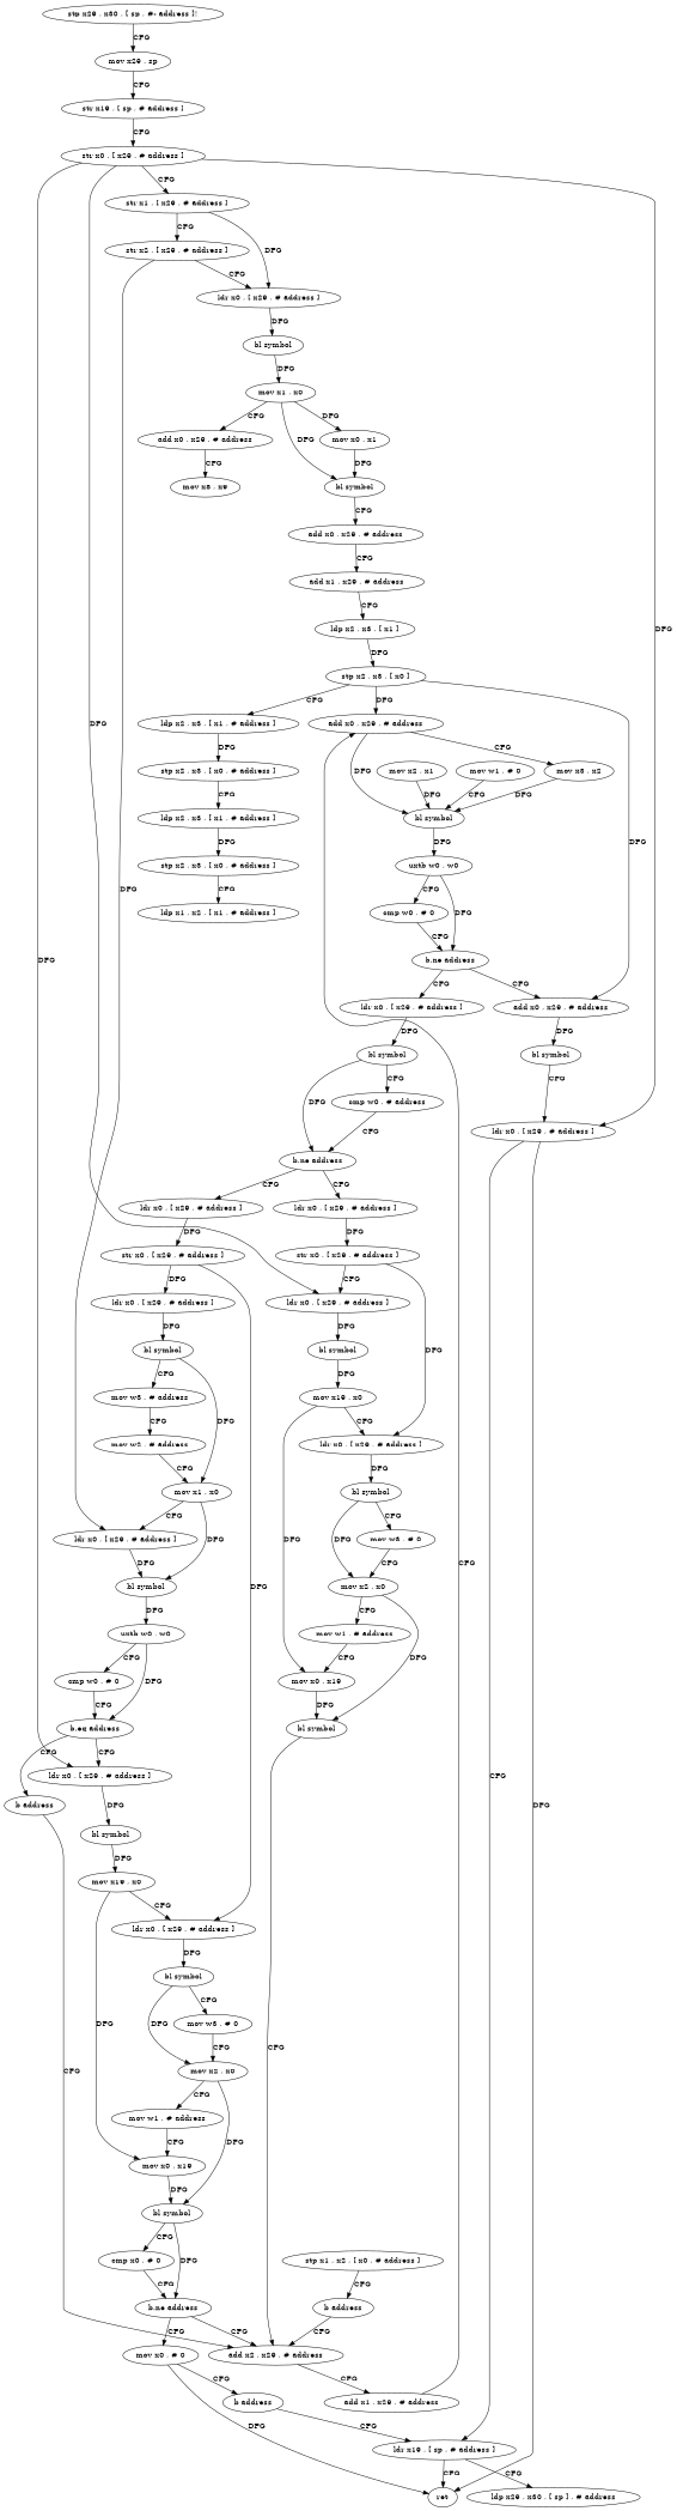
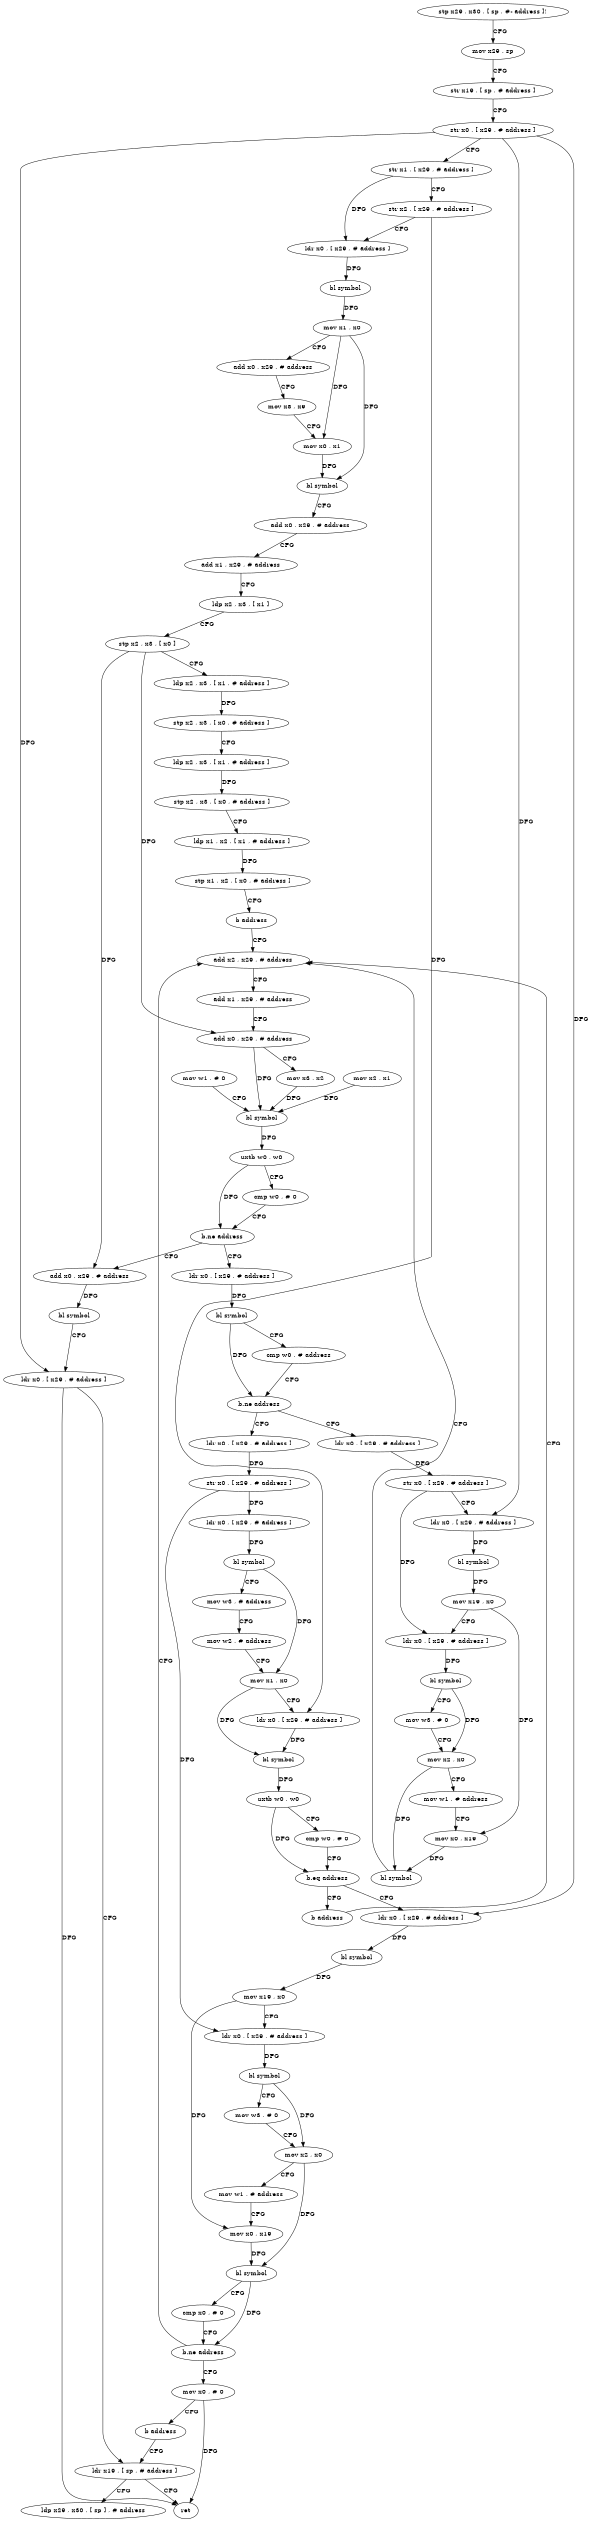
  digraph {
    n1 [label="stp x29 , x30 , [ sp , #- address ]!"]
    n2 [label="mov x29 , sp"]
    n3 [label="str x19 , [ sp , # address ]"]
    n4 [label="str x0 , [ x29 , # address ]"]
    n5 [label="str x1 , [ x29 , # address ]"]
    n6 [label="ldr x0 , [ x29 , # address ]"]
    n7 [label="ldr x0 , [ x29 , # address ]"]
    n8 [label="ldr x0 , [ x29 , # address ]"]
    n9 [label="str x2 , [ x29 , # address ]"]
    n10 [label="ldr x0 , [ x29 , # address ]"]
    n11 [label="ldr x19 , [ sp , # address ]"]
    n12 [label=ret]
    n13 [label="bl symbol"]
    n14 [label="bl symbol"]
    n15 [label="ldr x0 , [ x29 , # address ]"]
    n16 [label="bl symbol"]
    n17 [label="bl symbol"]
    n18 [label="mov x1 , x0"]
    n19 [label="add x0 , x29 , # address"]
    n20 [label="mov x0 , x1"]
    n21 [label="bl symbol"]
    n22 [label="mov x8 , x9"]
    n23 [label="add x0 , x29 , # address"]
    n24 [label="add x1 , x29 , # address"]
    n25 [label="ldp x2 , x3 , [ x1 ]"]
    n26 [label="stp x2 , x3 , [ x0 ]"]
    n27 [label="ldp x2 , x3 , [ x1 , # address ]"]
    n28 [label="add x0 , x29 , # address"]
    n29 [label="add x0 , x29 , # address"]
    n30 [label="stp x2 , x3 , [ x0 , # address ]"]
    n31 [label="mov x3 , x2"]
    n32 [label="bl symbol"]
    n33 [label="bl symbol"]
    n34 [label="ldp x2 , x3 , [ x1 , # address ]"]
    n35 [label="stp x2 , x3 , [ x0 , # address ]"]
    n36 [label="ldp x1 , x2 , [ x1 , # address ]"]
    n37 [label="stp x1 , x2 , [ x0 , # address ]"]
    n38 [label="b address"]
    n39 [label="add x2 , x29 , # address"]
    n40 [label="add x1 , x29 , # address"]
    n41 [label="uxtb w0 , w0"]
    n42 [label="mov x2 , x1"]
    n43 [label="mov w1 , # 0"]
    n44 [label="cmp w0 , # 0"]
    n45 [label="b.ne address"]
    n46 [label="ldr x0 , [ x29 , # address ]"]
    n47 [label="bl symbol"]
    n48 [label="cmp w0 , # address"]
    n49 [label="b.ne address"]
    n50 [label="ldr x0 , [ x29 , # address ]"]
    n51 [label="ldr x0 , [ x29 , # address ]"]
    n52 [label="str x0 , [ x29 , # address ]"]
    n53 [label="str x0 , [ x29 , # address ]"]
    n54 [label="ldr x0 , [ x29 , # address ]"]
    n55 [label="ldr x0 , [ x29 , # address ]"]
    n56 [label="ldr x0 , [ x29 , # address ]"]
    n57 [label="ldp x29 , x30 , [ sp ] , # address"]
    n58 [label="bl symbol"]
    n59 [label="mov x19 , x0"]
    n60 [label="mov x0 , x19"]
    n61 [label="bl symbol"]
    n62 [label="mov w3 , # 0"]
    n63 [label="mov x2 , x0"]
    n64 [label="mov w1 , # address"]
    n65 [label="bl symbol"]
    n66 [label="bl symbol"]
    n67 [label="mov w3 , # address"]
    n68 [label="mov x1 , x0"]
    n69 [label="mov w2 , # address"]
    n70 [label="uxtb w0 , w0"]
    n71 [label="cmp w0 , # 0"]
    n72 [label="b.eq address"]
    n73 [label="b address"]
    n74 [label="mov x19 , x0"]
    n75 [label="mov x0 , x19"]
    n76 [label="bl symbol"]
    n77 [label="mov w3 , # 0"]
    n78 [label="mov x2 , x0"]
    n79 [label="mov w1 , # address"]
    n80 [label="cmp x0 , # 0"]
    n81 [label="b.ne address"]
    n82 [label="mov x0 , # 0"]
    n83 [label="b address"]
    n1 -> n2 [label=CFG]
    n2 -> n3 [label=CFG]
    n3 -> n4 [label=CFG]
    n4 -> n5 [label=CFG]
    n4 -> n6 [label=DFG]
    n4 -> n7 [label=DFG]
    n4 -> n8 [label=DFG]
    n5 -> n9 [label=CFG]
    n5 -> n10 [label=DFG]
    n6 -> n11 [label=CFG]
    n6 -> n12 [label=DFG]
    n7 -> n13 [label=DFG]
    n8 -> n14 [label=DFG]
    n9 -> n10 [label=CFG]
    n9 -> n15 [label=DFG]
    n10 -> n16 [label=DFG]
    n11 -> n12 [label=CFG]
    n11 -> n57 [label=CFG]
    n13 -> n59 [label=DFG]
    n14 -> n74 [label=DFG]
    n15 -> n17 [label=DFG]
    n16 -> n18 [label=DFG]
    n17 -> n70 [label=DFG]
    n18 -> n19 [label=CFG]
    n18 -> n20 [label=DFG]
    n18 -> n21 [label=DFG]
    n19 -> n22 [label=CFG]
    n20 -> n21 [label=DFG]
    n21 -> n23 [label=CFG]
+   n22 -> n20 [label=CFG]
    n23 -> n24 [label=CFG]
    n24 -> n25 [label=CFG]
-   n25 -> n26 [label=DFG]
+   n25 -> n26 [label=CFG]
    n26 -> n27 [label=CFG]
    n26 -> n28 [label=DFG]
    n26 -> n29 [label=DFG]
    n27 -> n30 [label=DFG]
    n28 -> n31 [label=CFG]
    n28 -> n32 [label=DFG]
    n29 -> n33 [label=DFG]
    n30 -> n34 [label=CFG]
    n31 -> n32 [label=DFG]
    n32 -> n41 [label=DFG]
    n33 -> n6 [label=CFG]
    n34 -> n35 [label=DFG]
    n35 -> n36 [label=CFG]
+   n36 -> n37 [label=DFG]
    n37 -> n38 [label=CFG]
    n38 -> n39 [label=CFG]
    n39 -> n40 [label=CFG]
    n40 -> n28 [label=CFG]
    n41 -> n44 [label=CFG]
    n41 -> n45 [label=DFG]
    n42 -> n32 [label=DFG]
    n43 -> n32 [label=CFG]
    n44 -> n45 [label=CFG]
    n45 -> n29 [label=CFG]
    n45 -> n46 [label=CFG]
    n46 -> n47 [label=DFG]
    n47 -> n48 [label=CFG]
    n47 -> n49 [label=DFG]
    n48 -> n49 [label=CFG]
    n49 -> n50 [label=CFG]
    n49 -> n51 [label=CFG]
    n50 -> n52 [label=DFG]
    n51 -> n53 [label=DFG]
    n52 -> n7 [label=CFG]
    n52 -> n54 [label=DFG]
    n53 -> n55 [label=DFG]
    n53 -> n56 [label=DFG]
    n54 -> n58 [label=DFG]
    n55 -> n65 [label=DFG]
    n56 -> n66 [label=DFG]
    n58 -> n62 [label=CFG]
    n58 -> n63 [label=DFG]
    n59 -> n54 [label=CFG]
    n59 -> n60 [label=DFG]
    n60 -> n61 [label=DFG]
    n61 -> n39 [label=CFG]
    n62 -> n63 [label=CFG]
    n63 -> n61 [label=DFG]
    n63 -> n64 [label=CFG]
    n64 -> n60 [label=CFG]
    n65 -> n67 [label=CFG]
    n65 -> n68 [label=DFG]
    n66 -> n77 [label=CFG]
    n66 -> n78 [label=DFG]
    n67 -> n69 [label=CFG]
    n68 -> n15 [label=CFG]
    n68 -> n17 [label=DFG]
    n69 -> n68 [label=CFG]
    n70 -> n71 [label=CFG]
    n70 -> n72 [label=DFG]
    n71 -> n72 [label=CFG]
    n72 -> n8 [label=CFG]
    n72 -> n73 [label=CFG]
    n73 -> n39 [label=CFG]
    n74 -> n56 [label=CFG]
    n74 -> n75 [label=DFG]
    n75 -> n76 [label=DFG]
    n76 -> n80 [label=CFG]
    n76 -> n81 [label=DFG]
    n77 -> n78 [label=CFG]
    n78 -> n76 [label=DFG]
    n78 -> n79 [label=CFG]
    n79 -> n75 [label=CFG]
    n80 -> n81 [label=CFG]
    n81 -> n39 [label=CFG]
    n81 -> n82 [label=CFG]
    n82 -> n12 [label=DFG]
    n82 -> n83 [label=CFG]
    n83 -> n11 [label=CFG]
  }
